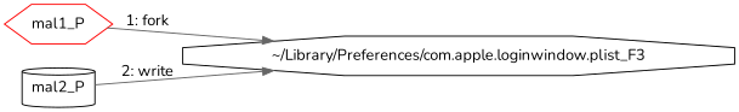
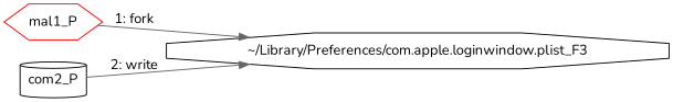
  digraph {
    engine=neato
    fixedsize=false
    fontname=Nunito
    fontsize=10
    nodesep=0.3
    rankdir=LR
    ranksep=0
    splines=true
    node [color=black fontname=Nunito node_type=Process]
    edge [color=gray40 fontname=Nunito]
    mal1_P [color=red shape=hexagon]
    "~/Library/Preferences/com.apple.loginwindow.plist_F3" [node_type=File shape=octagon]
-   mal2_P [shape=cylinder]
+   mal2_P [shape=cylinder label=com2_P]
    mal1_P -> "~/Library/Preferences/com.apple.loginwindow.plist_F3" [label="1: fork"]
    mal2_P -> "~/Library/Preferences/com.apple.loginwindow.plist_F3" [label="2: write"]
  }
